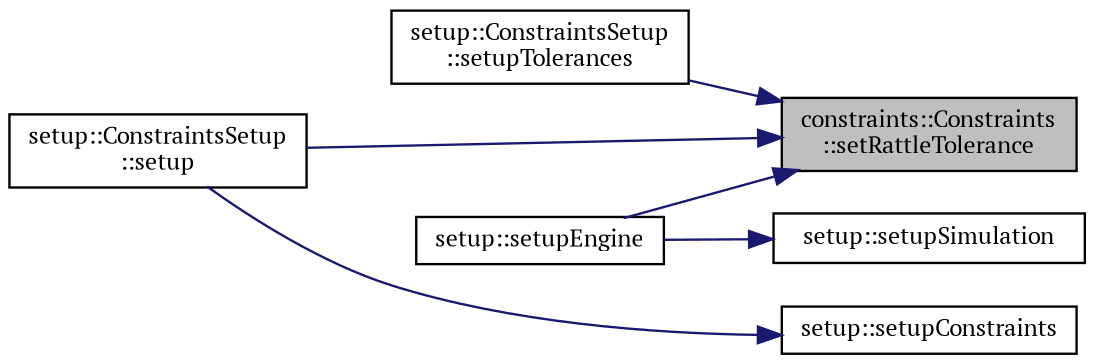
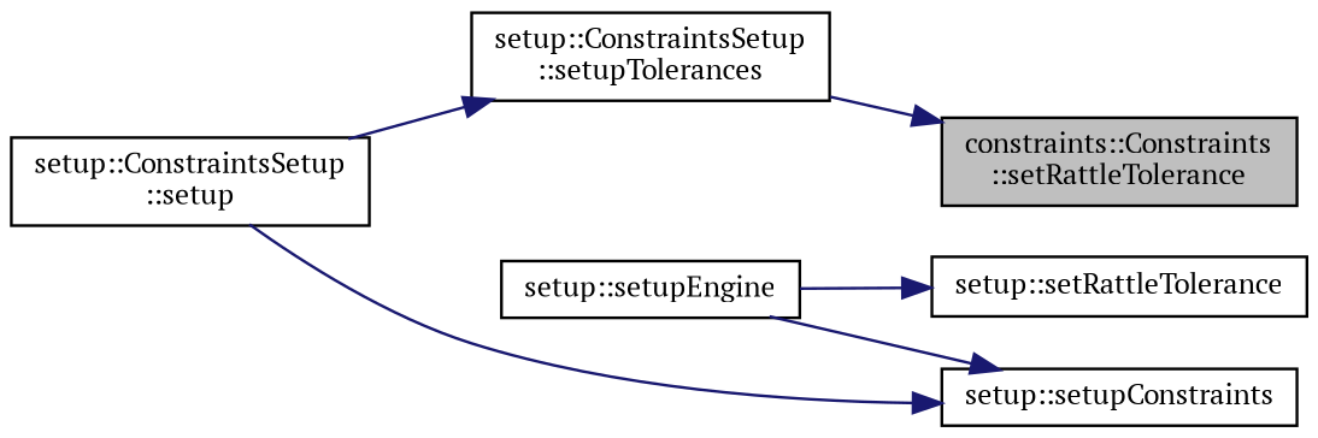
  digraph {
    fontname="PT Serif"
    rankdir=RL
    node [color=black fillcolor=white fontname="PT Serif" fontsize=10 shape=record style=filled]
    edge [color=midnightblue dir=back fontname="PT Serif" fontsize=10 labelfontname=Helvetica labelfontsize=10 style=solid]
    n1 [fillcolor=grey75 fontcolor=black height=0.2 label="constraints::Constraints\l::setRattleTolerance" width=0.4]
    n2 [height=0.2 label="setup::ConstraintsSetup\l::setupTolerances" width=0.4]
    n3 [height=0.2 label="setup::ConstraintsSetup\l::setup" width=0.4]
    n4 [height=0.2 label="setup::setupConstraints" width=0.4]
    n5 [height=0.2 label="setup::setupEngine" width=0.4]
-   n6 [height=0.2 label="setup::setupSimulation" width=0.4]
+   n6 [height=0.2 label="setup::setRattleTolerance" width=0.4]
    n1 -> n2
-   n1 -> n3
+   n2 -> n3
    n4 -> n3
-   n1 -> n5
+   n4 -> n5
    n6 -> n5
  }
